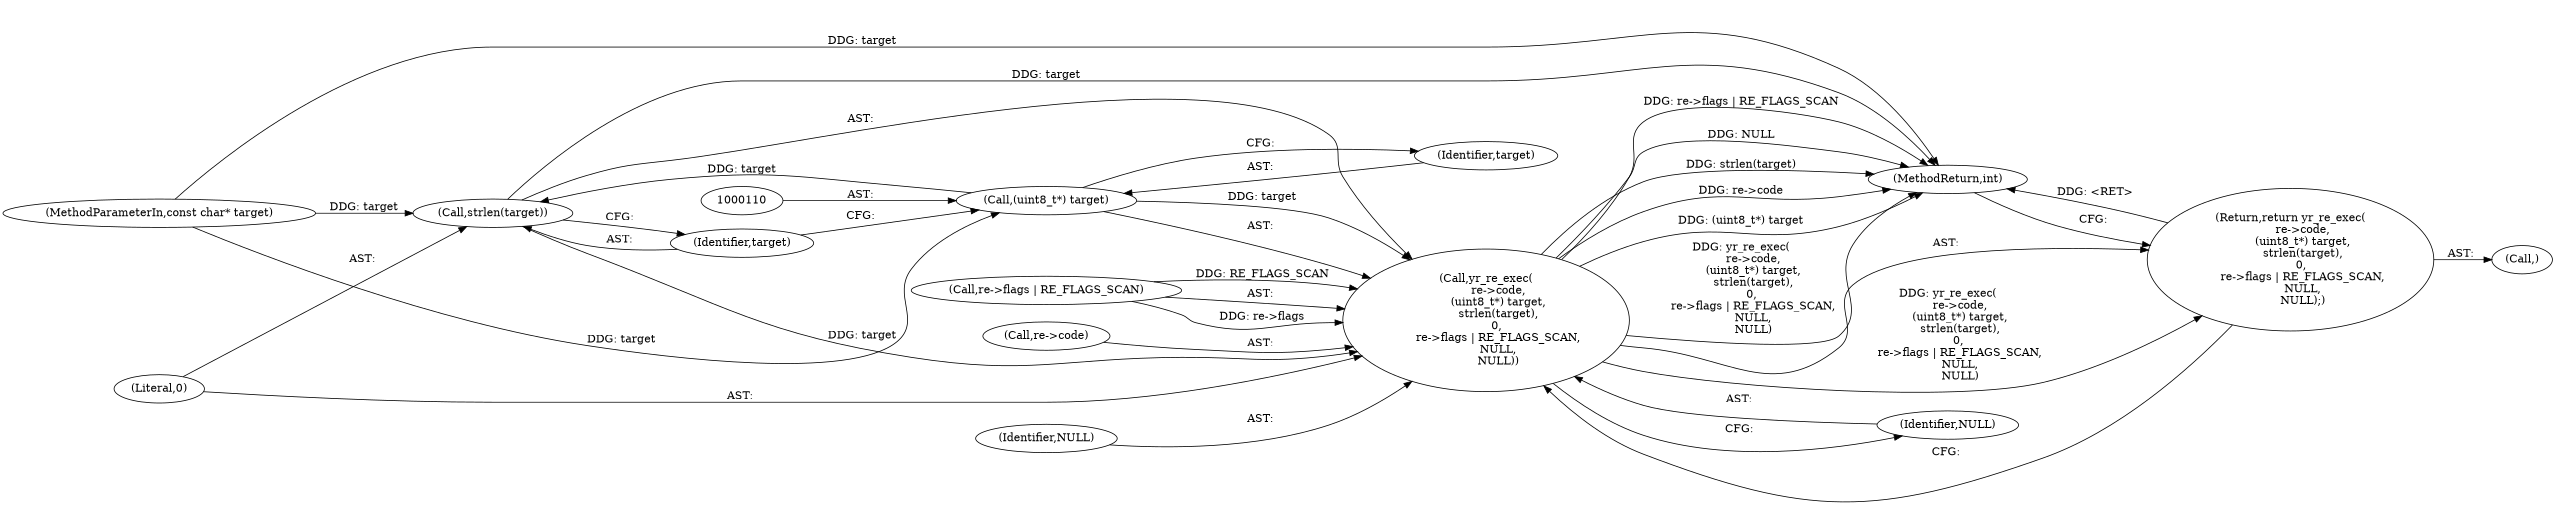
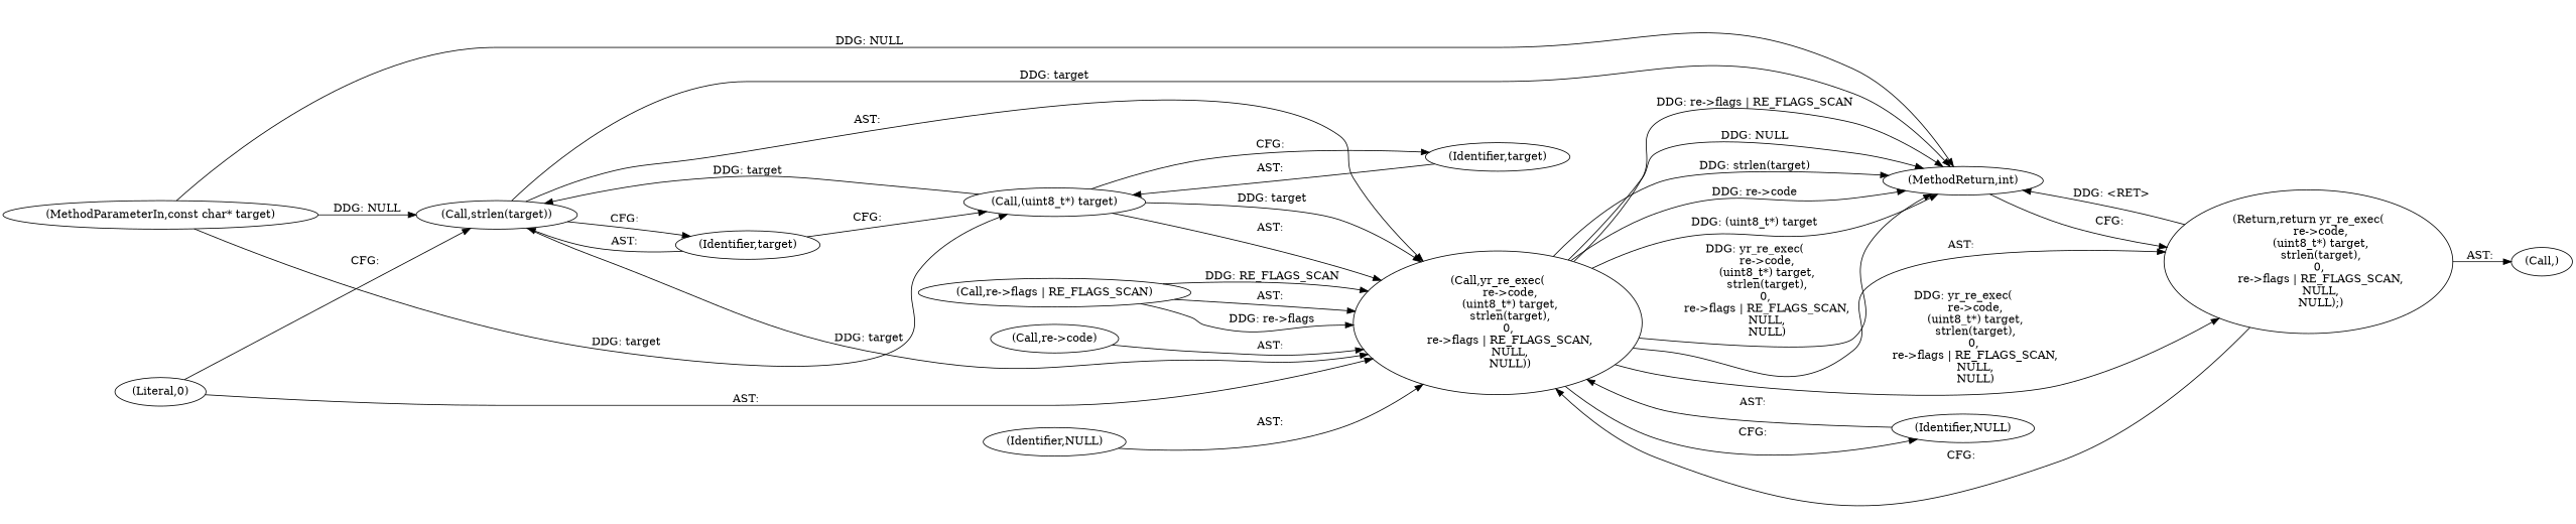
  digraph {
    rankdir=LR
    n1 [label="(Call,strlen(target))"]
    n2 [label="(Call,yr_re_exec(\n       re->code,\n       (uint8_t*) target,\n       strlen(target),\n      0,\n       re->flags | RE_FLAGS_SCAN,\n       NULL,\n       NULL))"]
    n3 [label="(Identifier,target)"]
    n4 [label="(MethodReturn,int)"]
    n5 [label="(Return,return yr_re_exec(\n       re->code,\n       (uint8_t*) target,\n       strlen(target),\n      0,\n       re->flags | RE_FLAGS_SCAN,\n       NULL,\n       NULL);)"]
    n6 [label="(Identifier,NULL)"]
    n7 [label="(Call,(uint8_t*) target)"]
    n8 [label="(Identifier,target)"]
    n9 [label="(MethodParameterIn,const char* target)"]
    n10 [label="(Call,)"]
    n11 [label="(Identifier,NULL)"]
    n12 [label="(Call,re->flags | RE_FLAGS_SCAN)"]
    n13 [label="(Call,re->code)"]
    n14 [label="(Literal,0)"]
-   1000110
    n1 -> n2 [label="AST: "]
    n1 -> n2 [label="DDG: target"]
    n1 -> n3 [label="CFG: "]
    n1 -> n4 [label="DDG: target"]
    n2 -> n4 [label="DDG: yr_re_exec(\n       re->code,\n       (uint8_t*) target,\n       strlen(target),\n      0,\n       re->flags | RE_FLAGS_SCAN,\n       NULL,\n       NULL)"]
    n2 -> n4 [label="DDG: re->flags | RE_FLAGS_SCAN"]
    n2 -> n4 [label="DDG: NULL"]
    n2 -> n4 [label="DDG: strlen(target)"]
    n2 -> n4 [label="DDG: re->code"]
    n2 -> n4 [label="DDG: (uint8_t*) target"]
    n2 -> n5 [label="AST: "]
    n2 -> n5 [label="DDG: yr_re_exec(\n       re->code,\n       (uint8_t*) target,\n       strlen(target),\n      0,\n       re->flags | RE_FLAGS_SCAN,\n       NULL,\n       NULL)"]
    n2 -> n6 [label="CFG: "]
    n3 -> n1 [label="AST: "]
    n3 -> n7 [label="CFG: "]
    n4 -> n5 [label="CFG: "]
    n5 -> n2 [label="CFG: "]
    n5 -> n4 [label="DDG: <RET>"]
    n5 -> n10 [label="AST: "]
    n6 -> n2 [label="AST: "]
    n7 -> n1 [label="DDG: target"]
    n7 -> n2 [label="AST: "]
    n7 -> n2 [label="DDG: target"]
    n7 -> n8 [label="CFG: "]
    n8 -> n7 [label="AST: "]
-   n9 -> n1 [label="DDG: target"]
-   n9 -> n4 [label="DDG: target"]
+   n9 -> n1 [label="DDG: NULL"]
+   n9 -> n4 [label="DDG: NULL"]
    n9 -> n7 [label="DDG: target"]
    n11 -> n2 [label="AST: "]
    n12 -> n2 [label="AST: "]
    n12 -> n2 [label="DDG: re->flags"]
    n12 -> n2 [label="DDG: RE_FLAGS_SCAN"]
    n13 -> n2 [label="AST: "]
-   n14 -> n1 [label="AST: "]
+   n14 -> n1 [label="CFG: "]
    n14 -> n2 [label="AST: "]
-   1000110 -> n7 [label="AST: "]
  }
